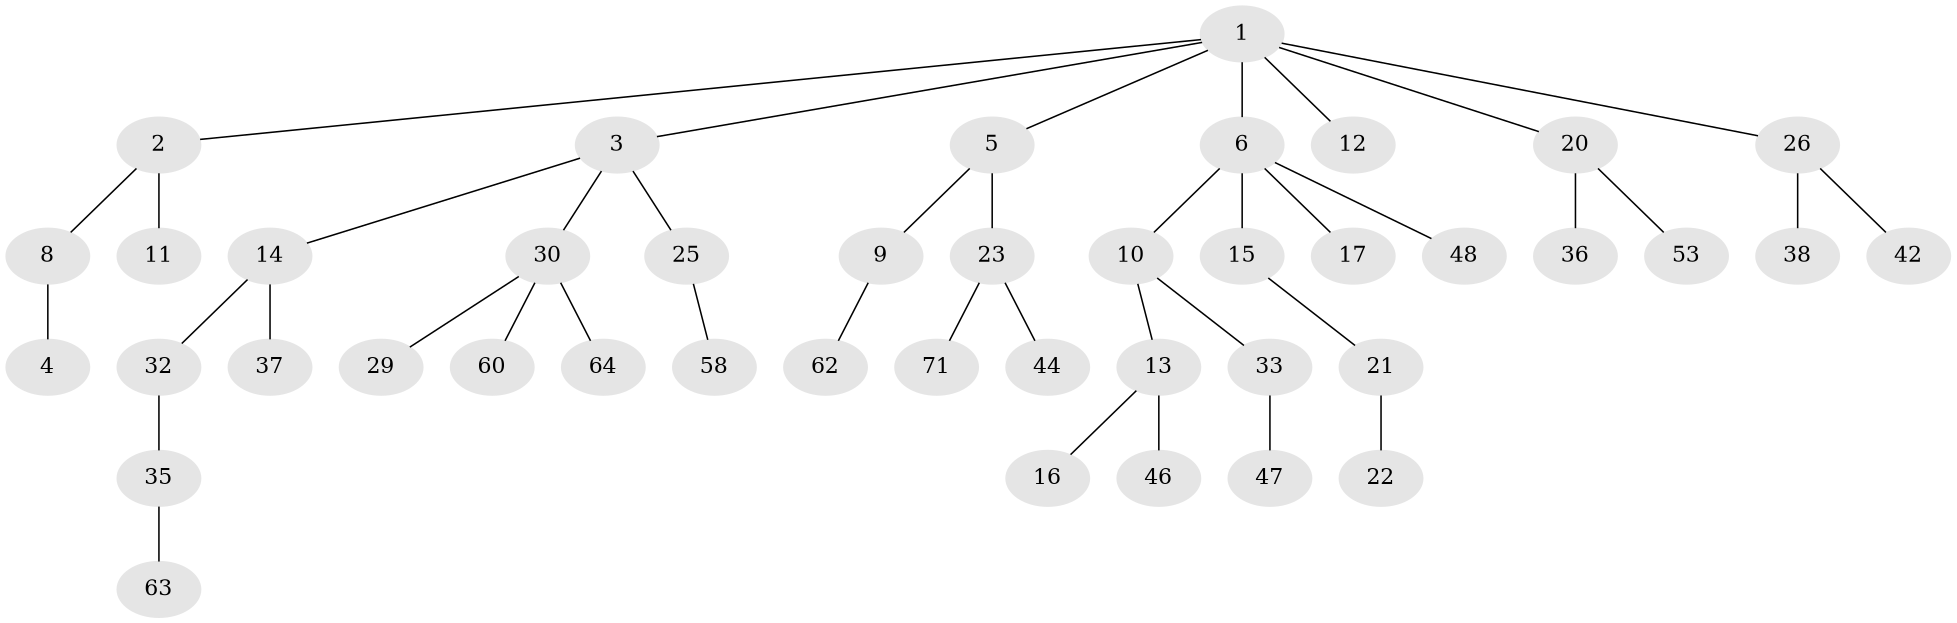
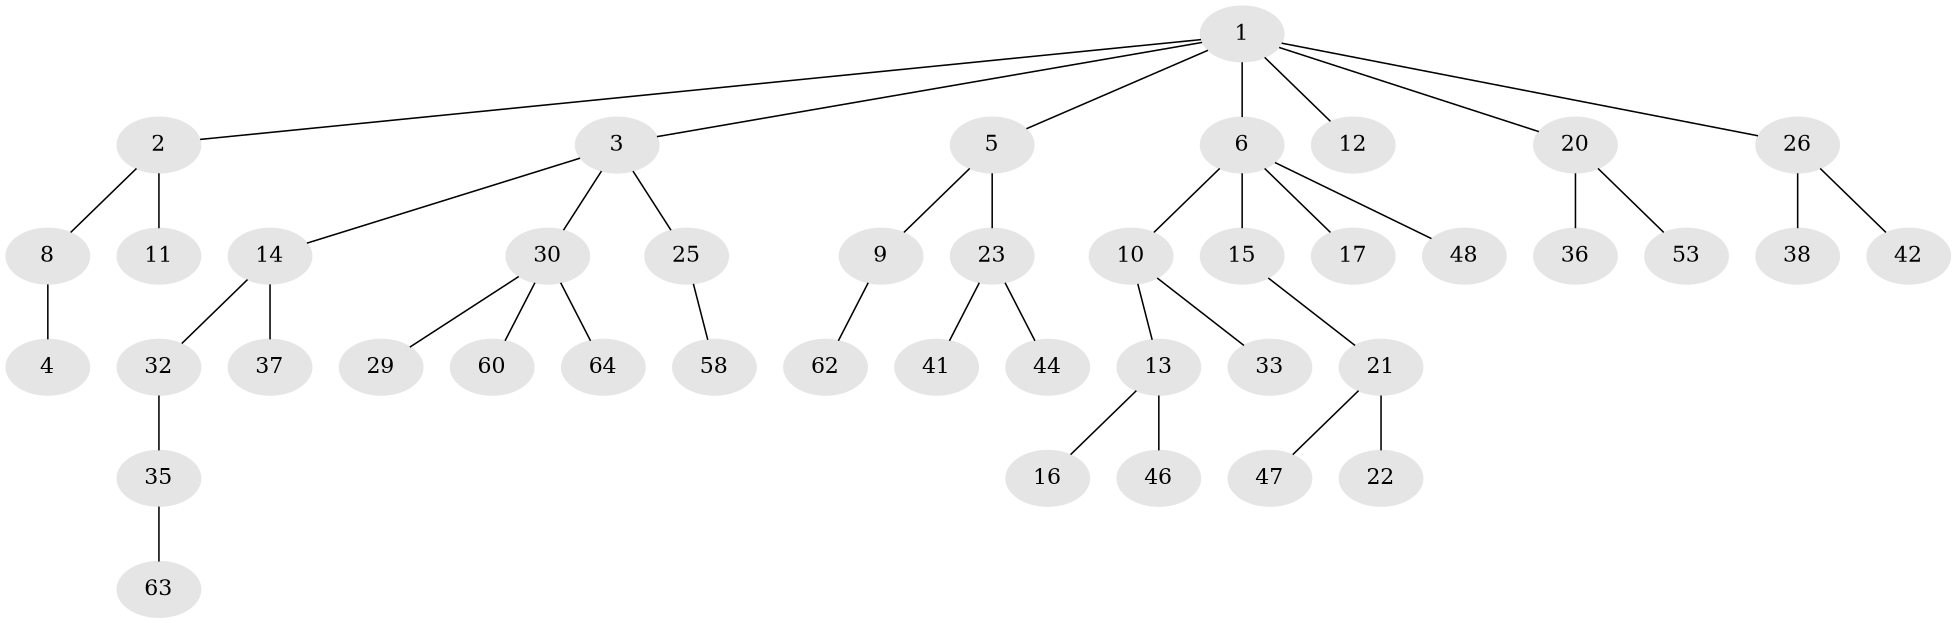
  graph {
    node [color=gray90 style=filled]
    1 [super="+19"]
    2 [super="+40"]
    3 [super="+7"]
    5 [super="+27"]
    6 [super="+61"]
    12
    20 [super="+31"]
    26
    8
    11 [super="+28"]
    14 [super="+24"]
    30 [super="+51"]
    n13 [label=25 super="+57"]
    9 [super="+18"]
    23
    10 [super="+29"]
    15
    17
    48 [super="+52"]
    36
    53
    38 [super="+39"]
    42
    4
    32 [super="+50"]
    37
    n27 [label=29]
    60
    64
    58
    62
-   41 [super="+56" label=71]
+   41 [super="+56"]
    44
    13 [super="+25"]
    33 [super="+59"]
    21 [super="+43"]
    16 [super="+45"]
    46
    47 [super="+54"]
    35
    22
    63
    1 -- 2
    1 -- 3
    1 -- 5
    1 -- 6
    1 -- 12
    1 -- 20
    1 -- 26
    2 -- 8
    2 -- 11
    3 -- 14
    3 -- 30
    3 -- n13
    5 -- 9
    5 -- 23
    6 -- 10
    6 -- 15
    6 -- 17
    6 -- 48
    20 -- 36
    20 -- 53
    26 -- 38
    26 -- 42
    8 -- 4
    14 -- 32
    14 -- 37
    30 -- n27
    30 -- 60
    30 -- 64
    n13 -- 58
    9 -- 62
    23 -- 41
    23 -- 44
    10 -- 13
    10 -- 33
    15 -- 21
    32 -- 35
    13 -- 16
    13 -- 46
-   33 -- 47
+   21 -- 47
    21 -- 22
    35 -- 63
  }
